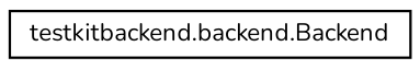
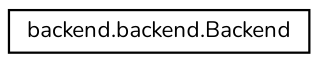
  digraph {
    rankdir=TB
    fontname=Nunito
-   n1 [color=black fillcolor=white fontname=Nunito fontsize=10 height=0.2 label="testkitbackend.backend.Backend" shape=record style=filled width=0.4]
+   n1 [color=black fillcolor=white fontname=Nunito fontsize=10 height=0.2 label="backend.backend.Backend" shape=record style=filled width=0.4]
  }
